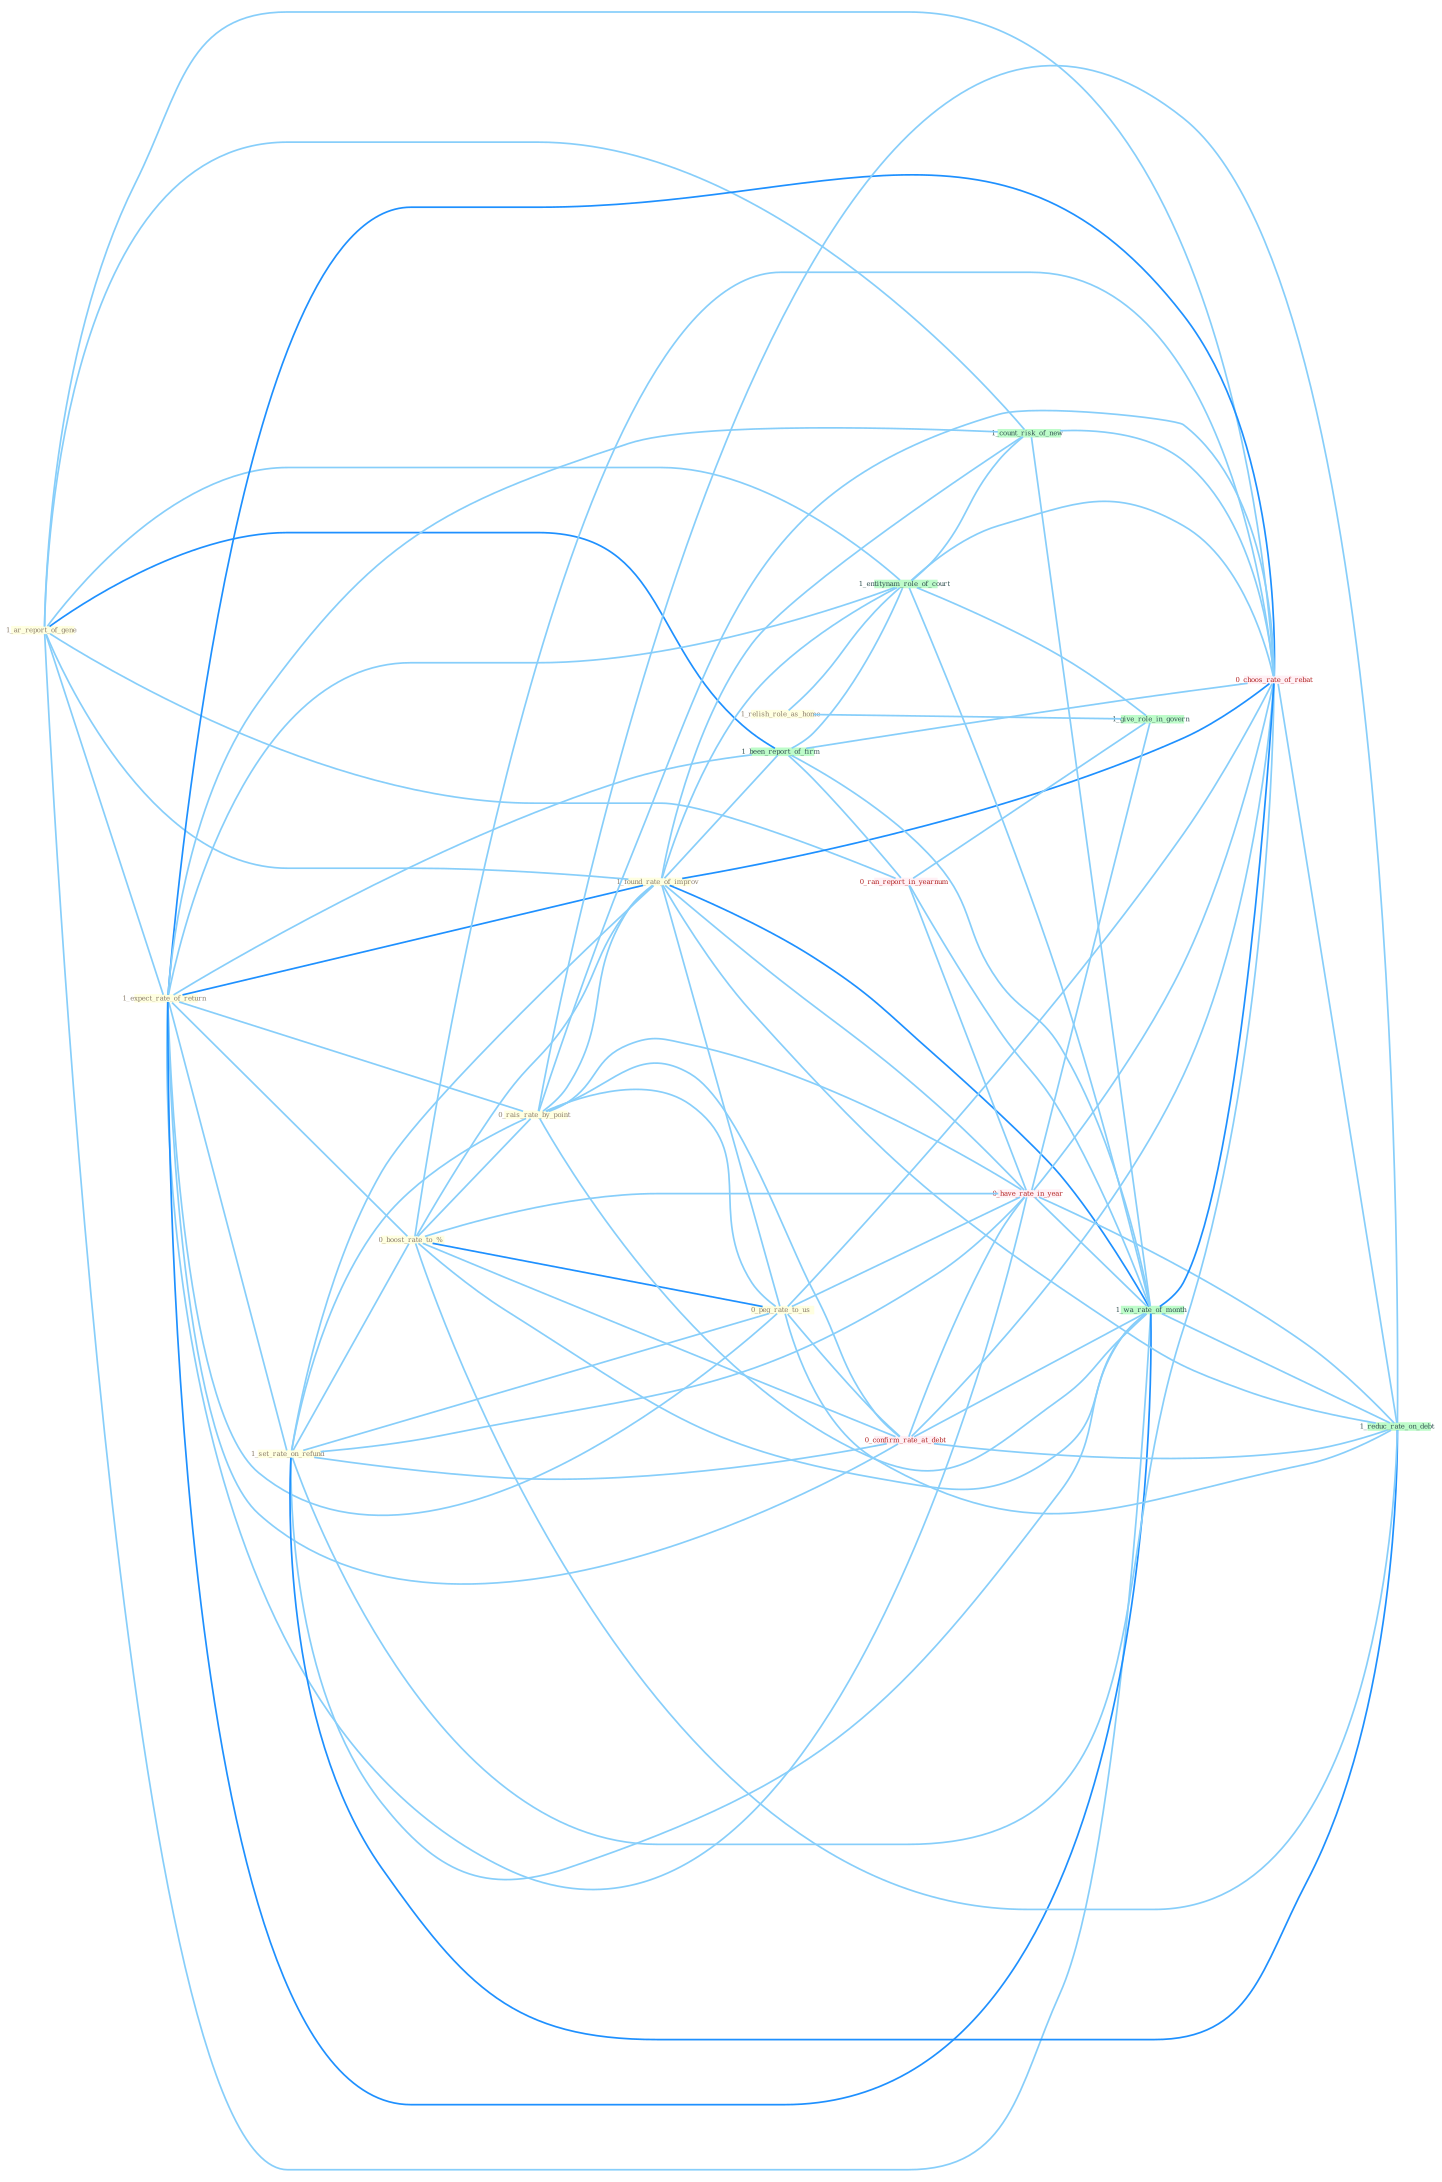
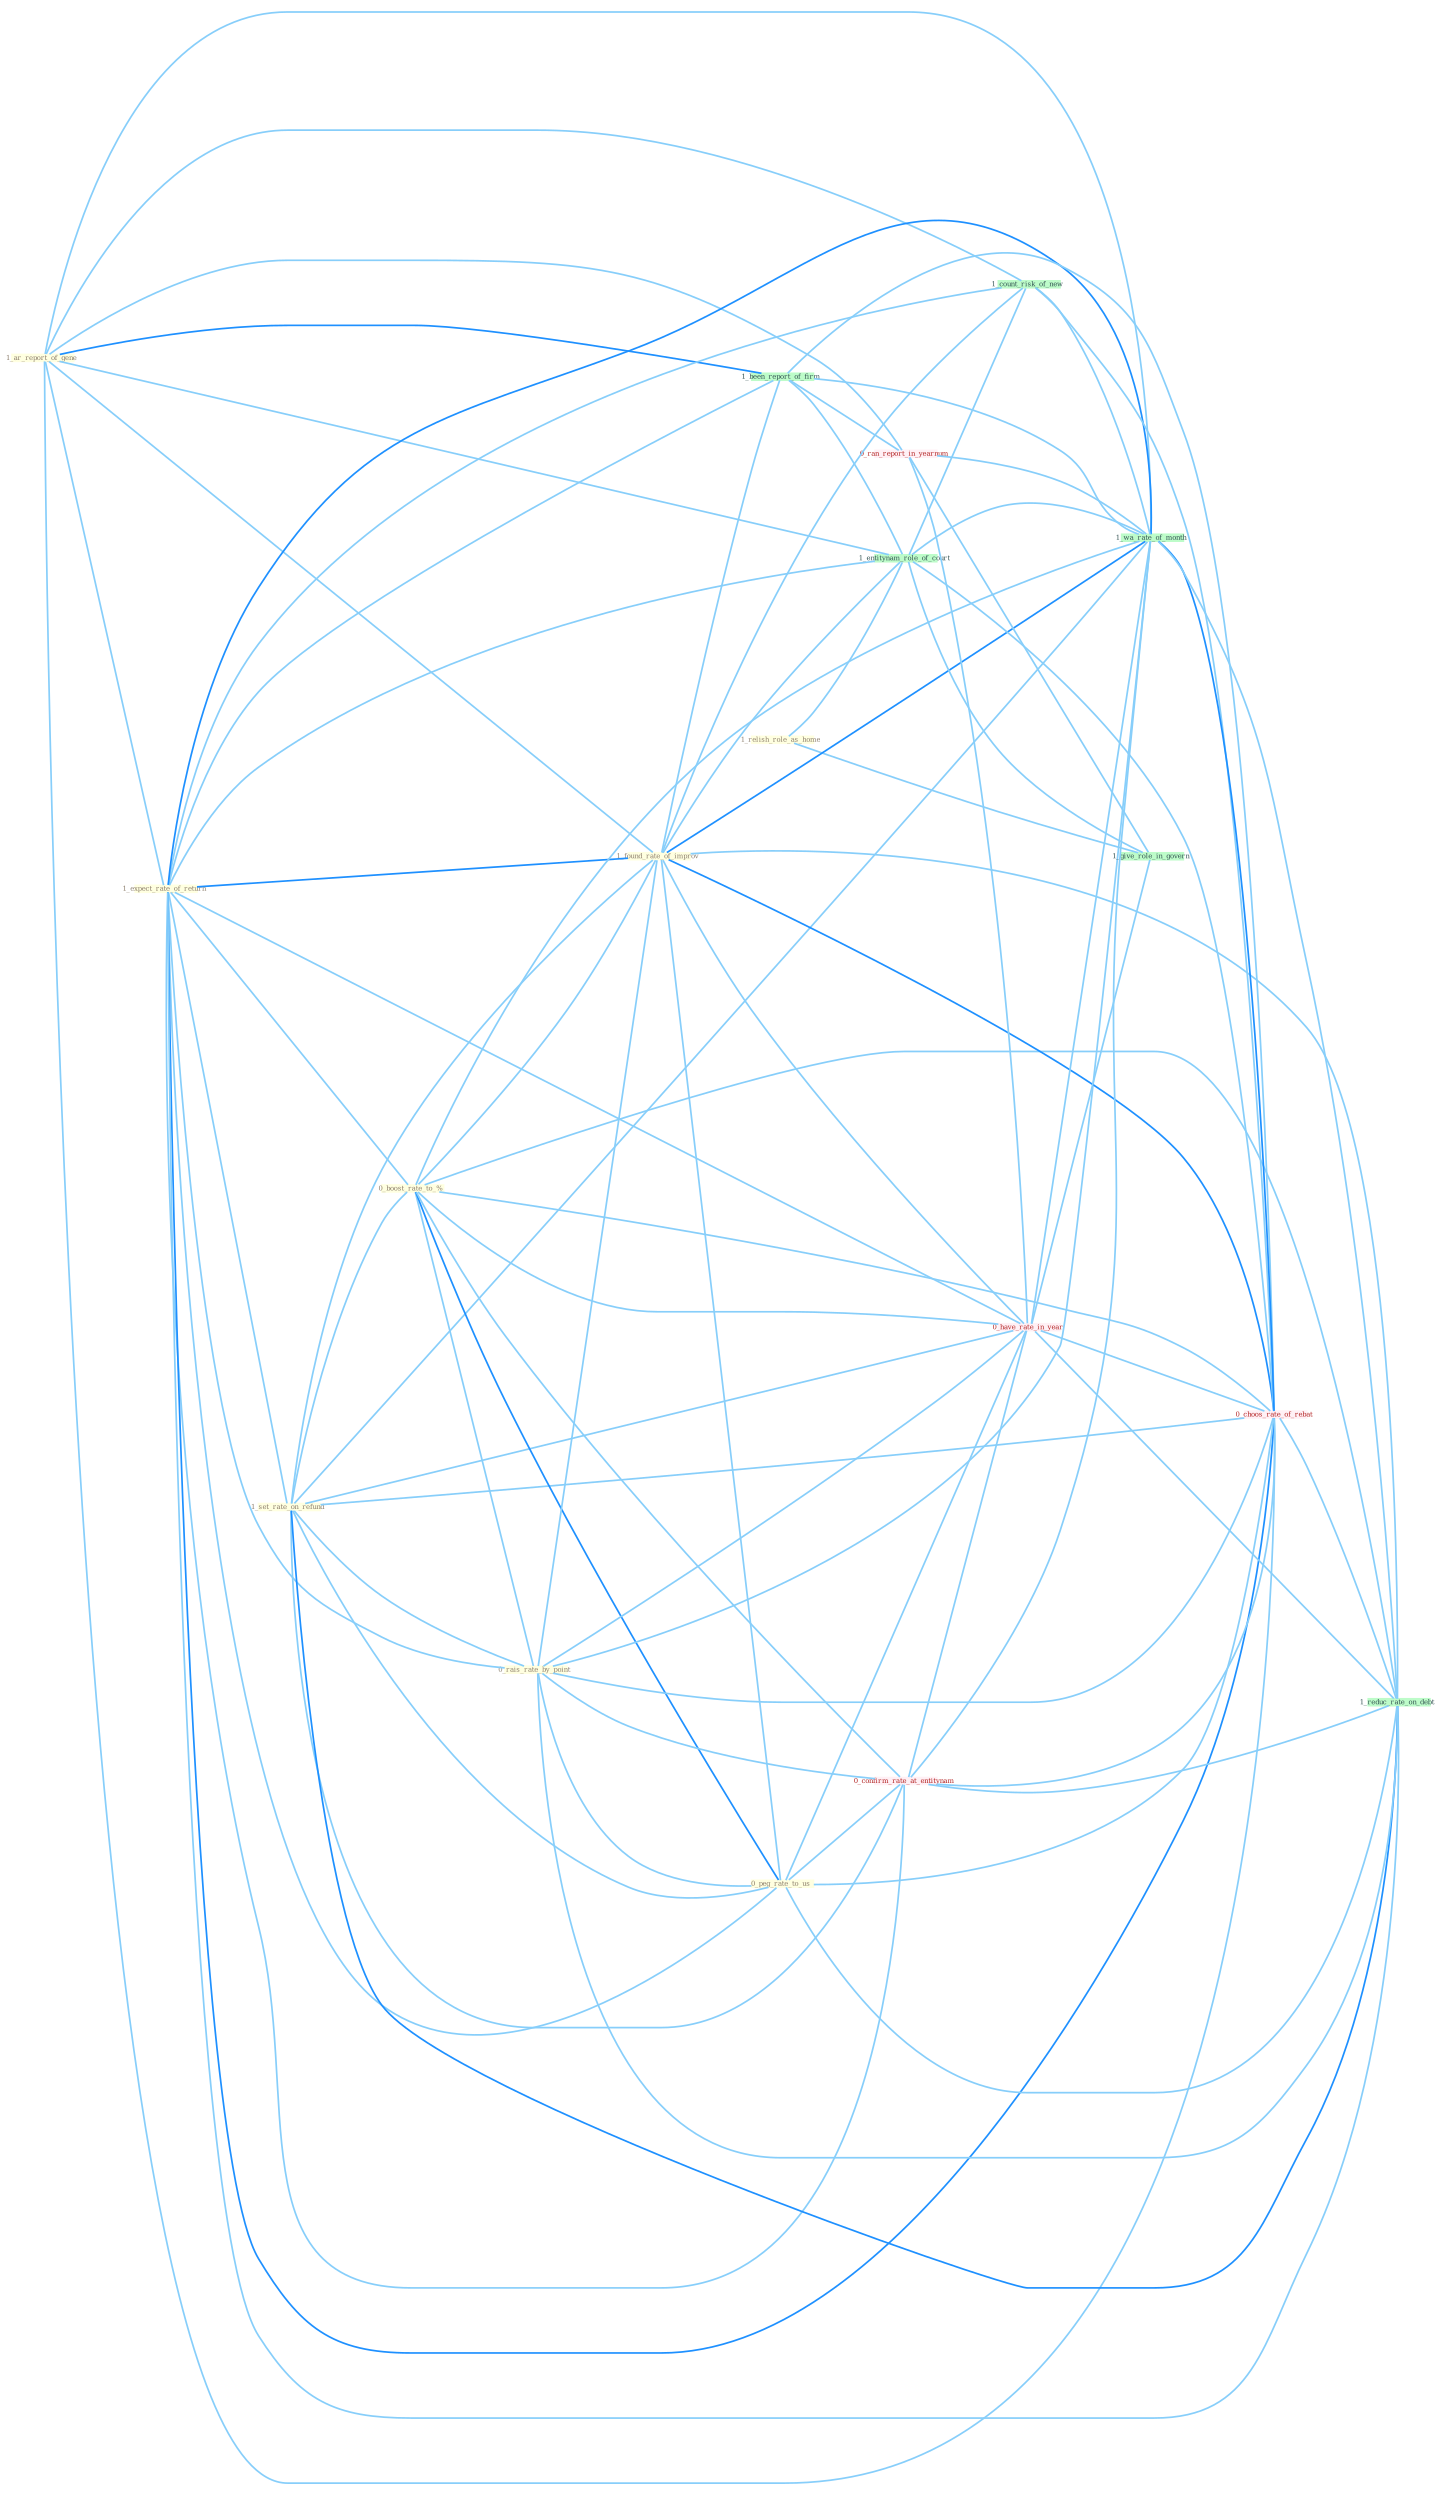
  graph {
    rankdir=LR
    node [color="#ffffe0" fixedsize=true fontcolor="#8b7d6b" fontsize=4 shape=polygon style=filled]
    edge [color="#87cefa" w=1]
    "1_ar_report_of_gene " [height=.06 width=.5]
    "1_expect_rate_of_return " [height=.06 width=.5]
    "1_set_rate_on_refund " [height=.06 width=.5]
    "0_boost_rate_to_% " [height=.06 width=.5]
    "0_rais_rate_by_point " [height=.06 width=.5]
    "1_relish_role_as_home " [height=.06 width=.5]
    "1_found_rate_of_improv " [height=.06 width=.5]
    "0_peg_rate_to_us " [height=.06 width=.5]
    "0_ran_report_in_yearnum " [color="#fff0f5" fontcolor="#b22222" height=.06 width=.5]
-   "0_confirm_rate_at_entitynam " [color="#fff0f5" fontcolor="#b22222" height=.06 width=.5 label="0_confirm_rate_at_debt"]
+   "0_confirm_rate_at_entitynam " [color="#fff0f5" fontcolor="#b22222" height=.06 width=.5]
    "0_have_rate_in_year " [color="#fff0f5" fontcolor="#b22222" height=.06 width=.5]
    "0_choos_rate_of_rebat " [color="#fff0f5" fontcolor="#b22222" height=.06 width=.5]
    "1_been_report_of_firm " [color="#BDFCC9" fontcolor="#2f4f4f" height=.06 width=.5]
    "1_entitynam_role_of_court " [color="#BDFCC9" fontcolor="#2f4f4f" height=.06 width=.5]
    "1_count_risk_of_new " [color="#BDFCC9" fontcolor="#2f4f4f" height=.06 width=.5]
    "1_wa_rate_of_month " [color="#BDFCC9" fontcolor="#2f4f4f" height=.06 width=.5]
    "1_reduc_rate_on_debt " [color="#BDFCC9" fontcolor="#2f4f4f" height=.06 width=.5]
    "1_give_role_in_govern " [color="#BDFCC9" fontcolor="#2f4f4f" height=.06 width=.5]
    subgraph sub_1 {
      "1_ar_report_of_gene "
      "1_expect_rate_of_return "
      "1_set_rate_on_refund "
      "0_boost_rate_to_% "
      "0_rais_rate_by_point "
      "1_relish_role_as_home "
      "1_found_rate_of_improv "
      "0_peg_rate_to_us "
    }
    subgraph sub_2 {
      "0_ran_report_in_yearnum "
      "0_confirm_rate_at_entitynam "
      "0_have_rate_in_year "
      "0_choos_rate_of_rebat "
    }
    "1_ar_report_of_gene " -- "1_expect_rate_of_return "
    "1_ar_report_of_gene " -- "1_found_rate_of_improv "
    "1_ar_report_of_gene " -- "0_ran_report_in_yearnum "
    "1_ar_report_of_gene " -- "0_choos_rate_of_rebat "
    "1_ar_report_of_gene " -- "1_been_report_of_firm " [color="#1e90ff" w=2]
    "1_ar_report_of_gene " -- "1_entitynam_role_of_court "
    "1_ar_report_of_gene " -- "1_count_risk_of_new "
    "1_ar_report_of_gene " -- "1_wa_rate_of_month "
    "1_expect_rate_of_return " -- "1_set_rate_on_refund "
    "1_expect_rate_of_return " -- "0_boost_rate_to_% "
    "1_expect_rate_of_return " -- "0_rais_rate_by_point "
    "1_expect_rate_of_return " -- "1_found_rate_of_improv " [color="#1e90ff" w=2]
    "1_expect_rate_of_return " -- "0_peg_rate_to_us "
    "1_expect_rate_of_return " -- "0_confirm_rate_at_entitynam "
    "1_expect_rate_of_return " -- "0_have_rate_in_year "
    "1_expect_rate_of_return " -- "0_choos_rate_of_rebat " [color="#1e90ff" w=2]
    "1_expect_rate_of_return " -- "1_been_report_of_firm "
    "1_expect_rate_of_return " -- "1_entitynam_role_of_court "
    "1_expect_rate_of_return " -- "1_count_risk_of_new "
    "1_expect_rate_of_return " -- "1_wa_rate_of_month " [color="#1e90ff" w=2]
+   "1_expect_rate_of_return " -- "1_reduc_rate_on_debt "
    "1_set_rate_on_refund " -- "0_boost_rate_to_% "
    "1_set_rate_on_refund " -- "0_rais_rate_by_point "
    "1_set_rate_on_refund " -- "1_found_rate_of_improv "
    "1_set_rate_on_refund " -- "0_peg_rate_to_us "
    "1_set_rate_on_refund " -- "0_confirm_rate_at_entitynam "
    "1_set_rate_on_refund " -- "0_have_rate_in_year "
    "1_set_rate_on_refund " -- "0_choos_rate_of_rebat "
    "1_set_rate_on_refund " -- "1_wa_rate_of_month "
    "1_set_rate_on_refund " -- "1_reduc_rate_on_debt " [color="#1e90ff" w=2]
    "0_boost_rate_to_% " -- "0_rais_rate_by_point "
    "0_boost_rate_to_% " -- "1_found_rate_of_improv "
    "0_boost_rate_to_% " -- "0_peg_rate_to_us " [color="#1e90ff" w=2]
    "0_boost_rate_to_% " -- "0_confirm_rate_at_entitynam "
    "0_boost_rate_to_% " -- "0_have_rate_in_year "
    "0_boost_rate_to_% " -- "0_choos_rate_of_rebat "
    "0_boost_rate_to_% " -- "1_wa_rate_of_month "
    "0_boost_rate_to_% " -- "1_reduc_rate_on_debt "
    "0_rais_rate_by_point " -- "1_found_rate_of_improv "
    "0_rais_rate_by_point " -- "0_peg_rate_to_us "
    "0_rais_rate_by_point " -- "0_confirm_rate_at_entitynam "
    "0_rais_rate_by_point " -- "0_have_rate_in_year "
    "0_rais_rate_by_point " -- "0_choos_rate_of_rebat "
    "0_rais_rate_by_point " -- "1_wa_rate_of_month "
    "0_rais_rate_by_point " -- "1_reduc_rate_on_debt "
    "1_relish_role_as_home " -- "1_entitynam_role_of_court "
    "1_relish_role_as_home " -- "1_give_role_in_govern "
    "1_found_rate_of_improv " -- "0_peg_rate_to_us "
    "1_found_rate_of_improv " -- "0_have_rate_in_year "
    "1_found_rate_of_improv " -- "0_choos_rate_of_rebat " [color="#1e90ff" w=2]
    "1_found_rate_of_improv " -- "1_been_report_of_firm "
    "1_found_rate_of_improv " -- "1_entitynam_role_of_court "
    "1_found_rate_of_improv " -- "1_count_risk_of_new "
    "1_found_rate_of_improv " -- "1_wa_rate_of_month " [color="#1e90ff" w=2]
    "1_found_rate_of_improv " -- "1_reduc_rate_on_debt "
    "0_peg_rate_to_us " -- "0_confirm_rate_at_entitynam "
    "0_peg_rate_to_us " -- "0_have_rate_in_year "
    "0_peg_rate_to_us " -- "0_choos_rate_of_rebat "
    "0_peg_rate_to_us " -- "1_reduc_rate_on_debt "
    "0_ran_report_in_yearnum " -- "0_have_rate_in_year "
    "0_ran_report_in_yearnum " -- "1_wa_rate_of_month "
    "0_ran_report_in_yearnum " -- "1_give_role_in_govern "
    "0_confirm_rate_at_entitynam " -- "0_have_rate_in_year "
    "0_confirm_rate_at_entitynam " -- "0_choos_rate_of_rebat "
    "0_confirm_rate_at_entitynam " -- "1_wa_rate_of_month "
    "0_confirm_rate_at_entitynam " -- "1_reduc_rate_on_debt "
    "0_have_rate_in_year " -- "0_choos_rate_of_rebat "
    "0_have_rate_in_year " -- "1_wa_rate_of_month "
    "0_have_rate_in_year " -- "1_reduc_rate_on_debt "
    "0_have_rate_in_year " -- "1_give_role_in_govern "
    "0_choos_rate_of_rebat " -- "1_reduc_rate_on_debt "
    "1_been_report_of_firm " -- "0_ran_report_in_yearnum "
    "1_been_report_of_firm " -- "0_choos_rate_of_rebat "
    "1_been_report_of_firm " -- "1_entitynam_role_of_court "
    "1_been_report_of_firm " -- "1_wa_rate_of_month "
    "1_entitynam_role_of_court " -- "0_choos_rate_of_rebat "
    "1_entitynam_role_of_court " -- "1_count_risk_of_new "
    "1_entitynam_role_of_court " -- "1_wa_rate_of_month "
    "1_entitynam_role_of_court " -- "1_give_role_in_govern "
    "1_count_risk_of_new " -- "0_choos_rate_of_rebat "
    "1_count_risk_of_new " -- "1_wa_rate_of_month "
    "1_wa_rate_of_month " -- "0_choos_rate_of_rebat " [color="#1e90ff" w=2]
    "1_wa_rate_of_month " -- "1_reduc_rate_on_debt "
  }
